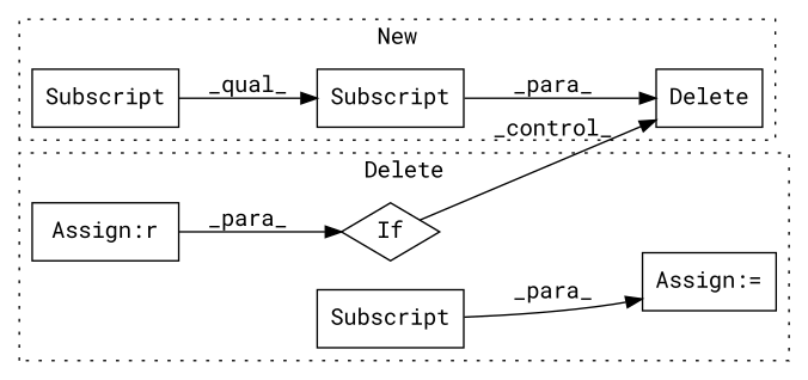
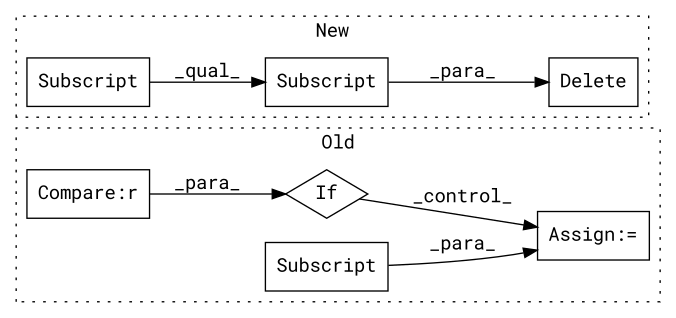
  digraph {
    fontname="Roboto Mono"
    rankdir=LR
    node [a=63 fontname="Roboto Mono" l=3 s="1635,0" shape=box]
    edge [fontname="Roboto Mono"]
    n1 [a=96 label=If s=2191 shape=diamond]
-   n2 [a=40 l=22 label="Assign:r" s=2194]
+   n2 [a=40 l=22 label="Compare:r" s=2194]
    n3 [a=68 label="Assign:=" s=2235]
    n4 [l="20,0" label=Subscript s="2238,0"]
    n5 [a=101 l=30 label=Delete s=1631]
    n6 [l="26,0" label=Subscript]
    n7 [l="13,0" label=Subscript]
    subgraph cluster_1 {
-     label=Delete
+     label=Old
      style=dotted
      n1
      n2
      n3
      n4
    }
    subgraph cluster_2 {
      label=New
      style=dotted
      n5
      n6
      n7
    }
-   n1 -> n5 [label=_control_]
+   n1 -> n3 [label=_control_]
    n2 -> n1 [label=_para_]
    n4 -> n3 [label=_para_]
    n6 -> n5 [label=_para_]
    n7 -> n6 [label=_qual_]
  }
